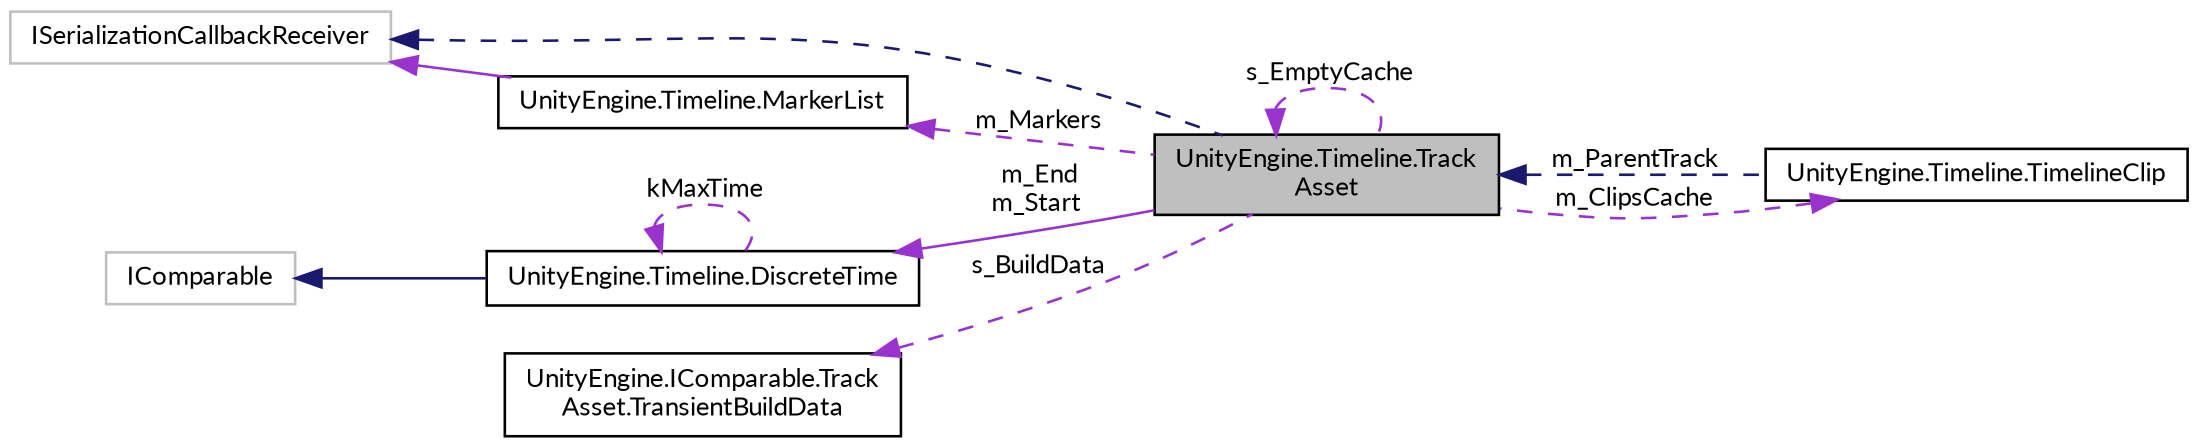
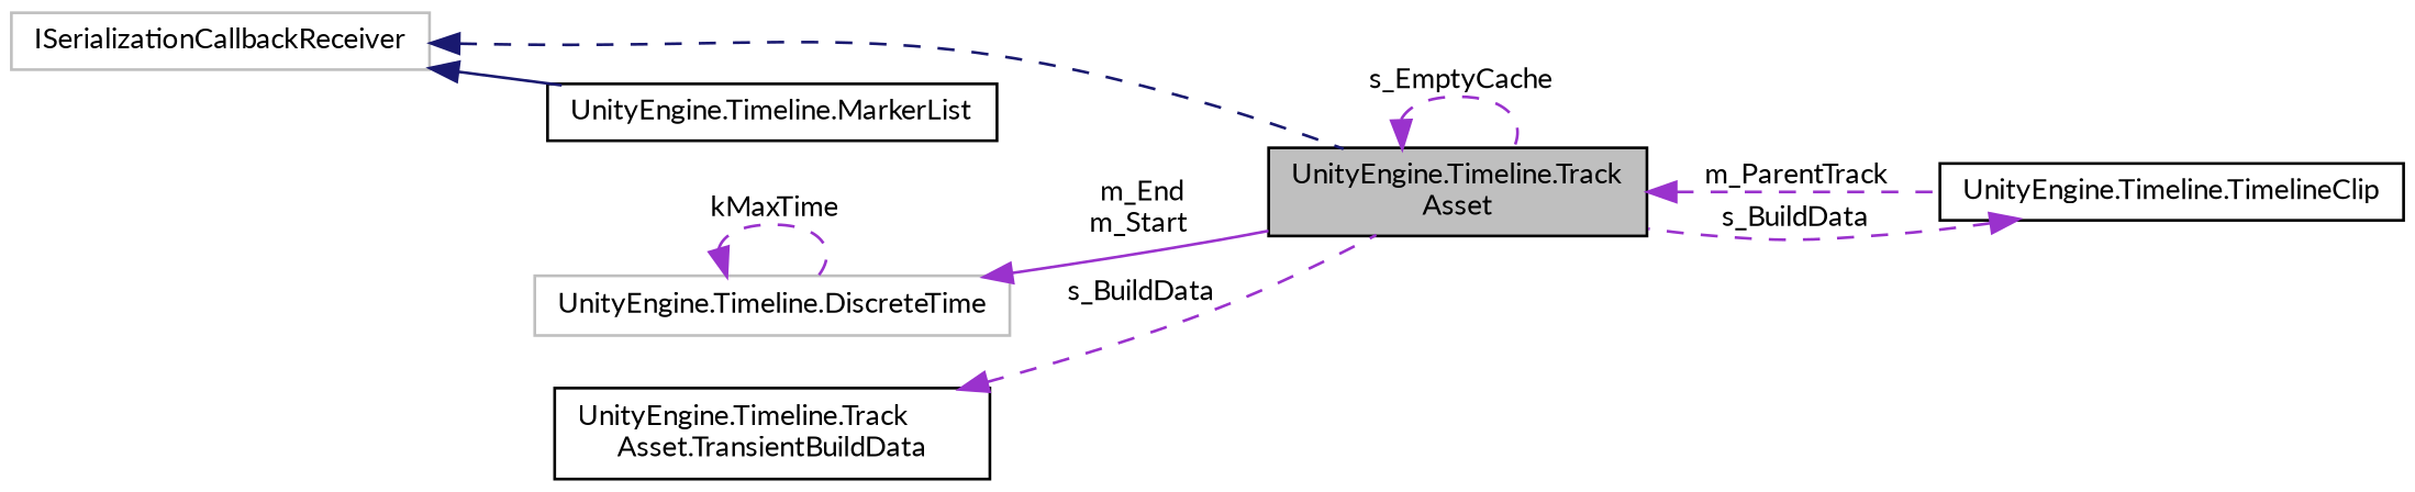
  digraph {
    fontname=Lato
    rankdir=LR
    node [color=black fillcolor=white fontname=Lato fontsize=10 shape=record style=filled]
    edge [color=darkorchid3 dir=back fontname=Lato fontsize=10 labelfontname=Helvetica labelfontsize=10 style=dashed]
    n1 [fillcolor=grey75 fontcolor=black height=0.2 label="UnityEngine.Timeline.Track\lAsset" width=0.4]
    n2 [height=0.2 label="UnityEngine.Timeline.TimelineClip" width=0.4]
    n3 [color=grey75 height=0.2 label=ISerializationCallbackReceiver width=0.4]
    n4 [height=0.2 label="UnityEngine.Timeline.MarkerList" width=0.4]
-   n5 [height=0.2 label="UnityEngine.Timeline.DiscreteTime" width=0.4]
-   n6 [color=grey75 height=0.2 label=IComparable width=0.4]
-   n7 [height=0.2 label="UnityEngine.IComparable.Track\lAsset.TransientBuildData" width=0.4]
+   n5 [color=grey75 height=0.2 label="UnityEngine.Timeline.DiscreteTime" width=0.4]
+   n7 [height=0.2 label="UnityEngine.Timeline.Track\lAsset.TransientBuildData" width=0.4]
    n1 -> n1 [label=" s_EmptyCache"]
-   n1 -> n2 [color=midnightblue label=" m_ParentTrack"]
-   n2 -> n1 [label=" m_ClipsCache"]
+   n1 -> n2 [label=" m_ParentTrack"]
+   n2 -> n1 [label=" s_BuildData"]
    n3 -> n1 [color=midnightblue]
-   n3 -> n4 [style=solid]
-   n4 -> n1 [label=" m_Markers"]
+   n3 -> n4 [color=midnightblue style=solid]
    n5 -> n1 [label=" m_End\nm_Start" style=solid]
    n5 -> n5 [label=" kMaxTime"]
-   n6 -> n5 [color=midnightblue style=solid]
    n7 -> n1 [label=" s_BuildData"]
  }
